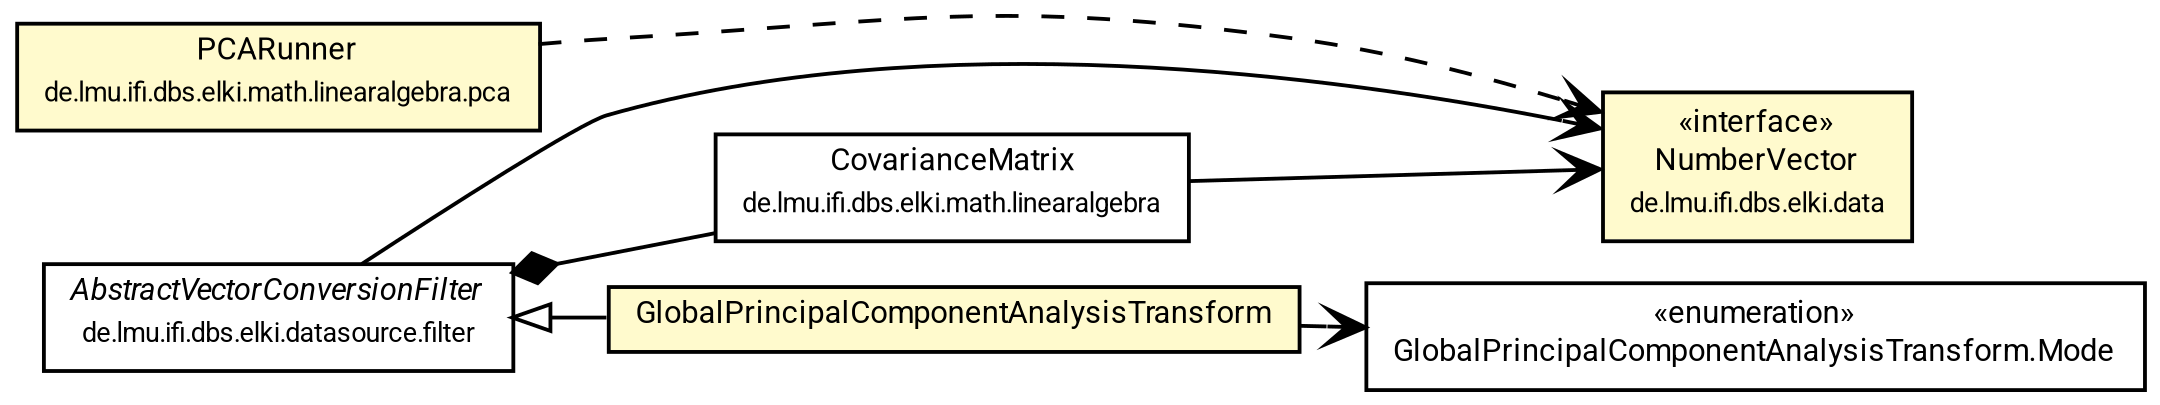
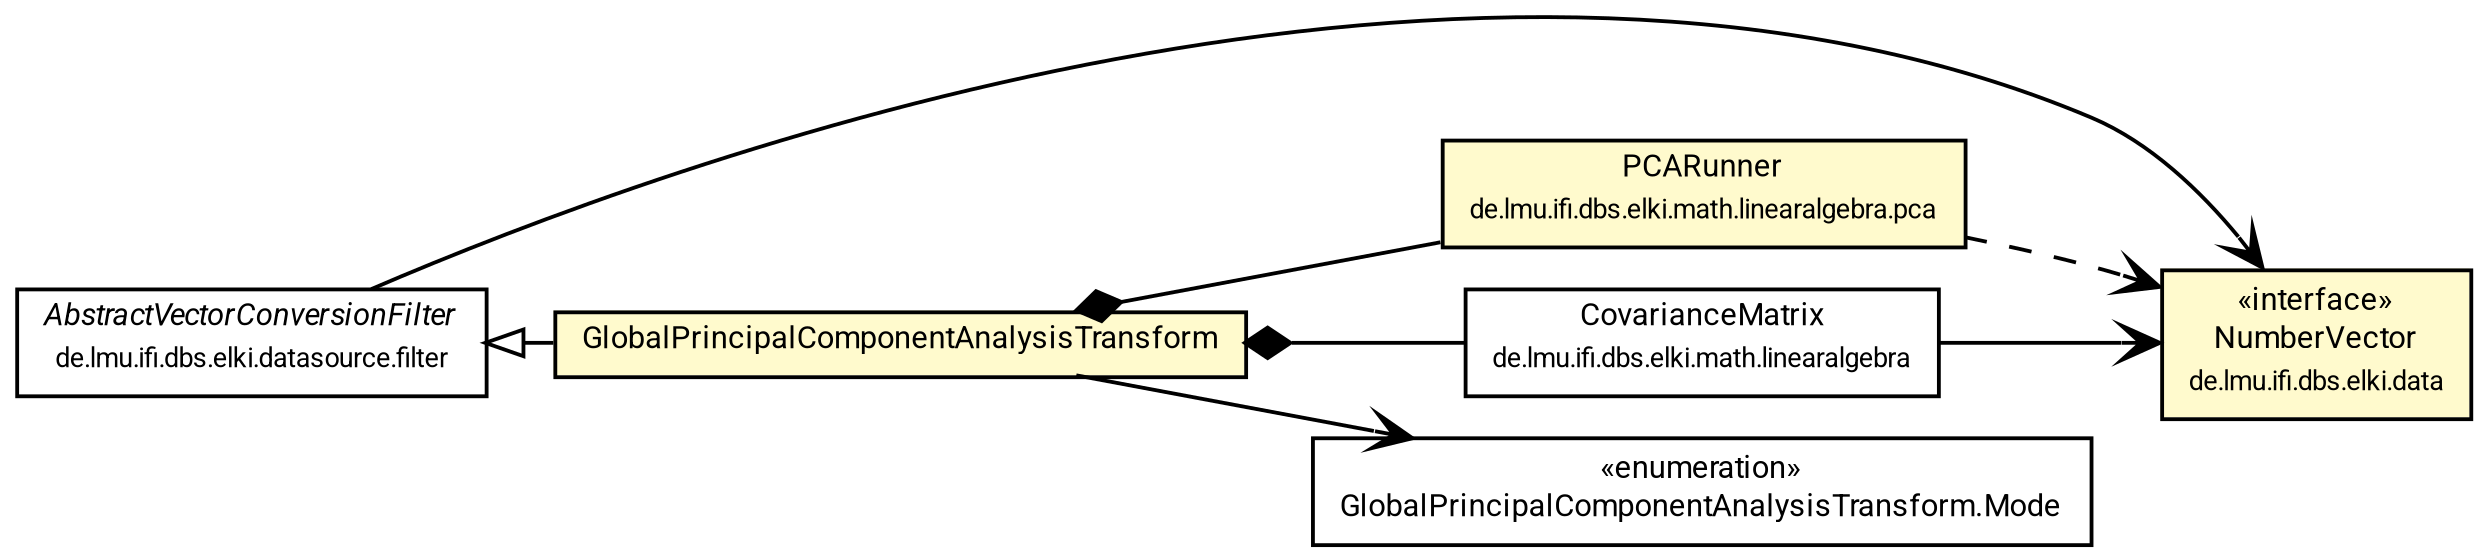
  digraph {
    nodesep=0.15
    rankdir=LR
    ranksep=0.25
    node [fontcolor=black fontname=Roboto fontsize=8 margin=0 shape=plaintext]
    edge [arrowhead=open color=black fontname=Roboto fontsize=7 labelfontname=Roboto labelfontsize=7 weight=0]
    n1 [height=0 label=<<table title="de.lmu.ifi.dbs.elki.data.NumberVector" border="0" cellborder="1" cellspacing="0" cellpadding="2" bgcolor="LemonChiffon" href="../../../data/NumberVector.html" target="_parent"> 		<tr><td><table border="0" cellspacing="0" cellpadding="1"> 		<tr><td align="center" balign="center"> &#171;interface&#187; </td></tr> 		<tr><td align="center" balign="center"> <font face="Roboto">NumberVector</font> </td></tr> 		<tr><td align="center" balign="center"> <font face="Roboto" point-size="7.0">de.lmu.ifi.dbs.elki.data</font> </td></tr> 		</table></td></tr> 		</table>> width=0]
    n2 [height=0 label=<<table title="de.lmu.ifi.dbs.elki.math.linearalgebra.pca.PCARunner" border="0" cellborder="1" cellspacing="0" cellpadding="2" bgcolor="LemonChiffon" href="../../../math/linearalgebra/pca/PCARunner.html" target="_parent"> 		<tr><td><table border="0" cellspacing="0" cellpadding="1"> 		<tr><td align="center" balign="center"> <font face="Roboto">PCARunner</font> </td></tr> 		<tr><td align="center" balign="center"> <font face="Roboto" point-size="7.0">de.lmu.ifi.dbs.elki.math.linearalgebra.pca</font> </td></tr> 		</table></td></tr> 		</table>> width=0]
    n3 [height=0 label=<<table title="de.lmu.ifi.dbs.elki.math.linearalgebra.CovarianceMatrix" border="0" cellborder="1" cellspacing="0" cellpadding="2" href="../../../math/linearalgebra/CovarianceMatrix.html" target="_parent"> 		<tr><td><table border="0" cellspacing="0" cellpadding="1"> 		<tr><td align="center" balign="center"> <font face="Roboto">CovarianceMatrix</font> </td></tr> 		<tr><td align="center" balign="center"> <font face="Roboto" point-size="7.0">de.lmu.ifi.dbs.elki.math.linearalgebra</font> </td></tr> 		</table></td></tr> 		</table>> width=0]
    n4 [height=0 label=<<table title="de.lmu.ifi.dbs.elki.datasource.filter.transform.GlobalPrincipalComponentAnalysisTransform" border="0" cellborder="1" cellspacing="0" cellpadding="2" bgcolor="lemonChiffon" href="GlobalPrincipalComponentAnalysisTransform.html" target="_parent"> 		<tr><td><table border="0" cellspacing="0" cellpadding="1"> 		<tr><td align="center" balign="center"> <font face="Roboto">GlobalPrincipalComponentAnalysisTransform</font> </td></tr> 		</table></td></tr> 		</table>> width=0]
    n5 [height=0 label=<<table title="de.lmu.ifi.dbs.elki.datasource.filter.transform.GlobalPrincipalComponentAnalysisTransform.Mode" border="0" cellborder="1" cellspacing="0" cellpadding="2" href="GlobalPrincipalComponentAnalysisTransform.Mode.html" target="_parent"> 		<tr><td><table border="0" cellspacing="0" cellpadding="1"> 		<tr><td align="center" balign="center"> &#171;enumeration&#187; </td></tr> 		<tr><td align="center" balign="center"> <font face="Roboto">GlobalPrincipalComponentAnalysisTransform.Mode</font> </td></tr> 		</table></td></tr> 		</table>> width=0]
    n6 [height=0 label=<<table title="de.lmu.ifi.dbs.elki.datasource.filter.AbstractVectorConversionFilter" border="0" cellborder="1" cellspacing="0" cellpadding="2" href="../AbstractVectorConversionFilter.html" target="_parent"> 		<tr><td><table border="0" cellspacing="0" cellpadding="1"> 		<tr><td align="center" balign="center"> <font face="Roboto"><i>AbstractVectorConversionFilter</i></font> </td></tr> 		<tr><td align="center" balign="center"> <font face="Roboto" point-size="7.0">de.lmu.ifi.dbs.elki.datasource.filter</font> </td></tr> 		</table></td></tr> 		</table>> width=0]
    n2 -> n1 [style=dashed]
    n3 -> n1 [weight=1]
-   n6 -> n3 [arrowhead=none arrowtail=diamond dir=back weight=6]
+   n4 -> n2 [arrowhead=none arrowtail=diamond dir=back weight=6]
+   n4 -> n3 [arrowhead=none arrowtail=diamond dir=back weight=6]
    n4 -> n5 [weight=1]
    n6 -> n1 [style=solid]
    n6 -> n4 [arrowtail=empty dir=back weight=10 arrowhead=""]
  }
